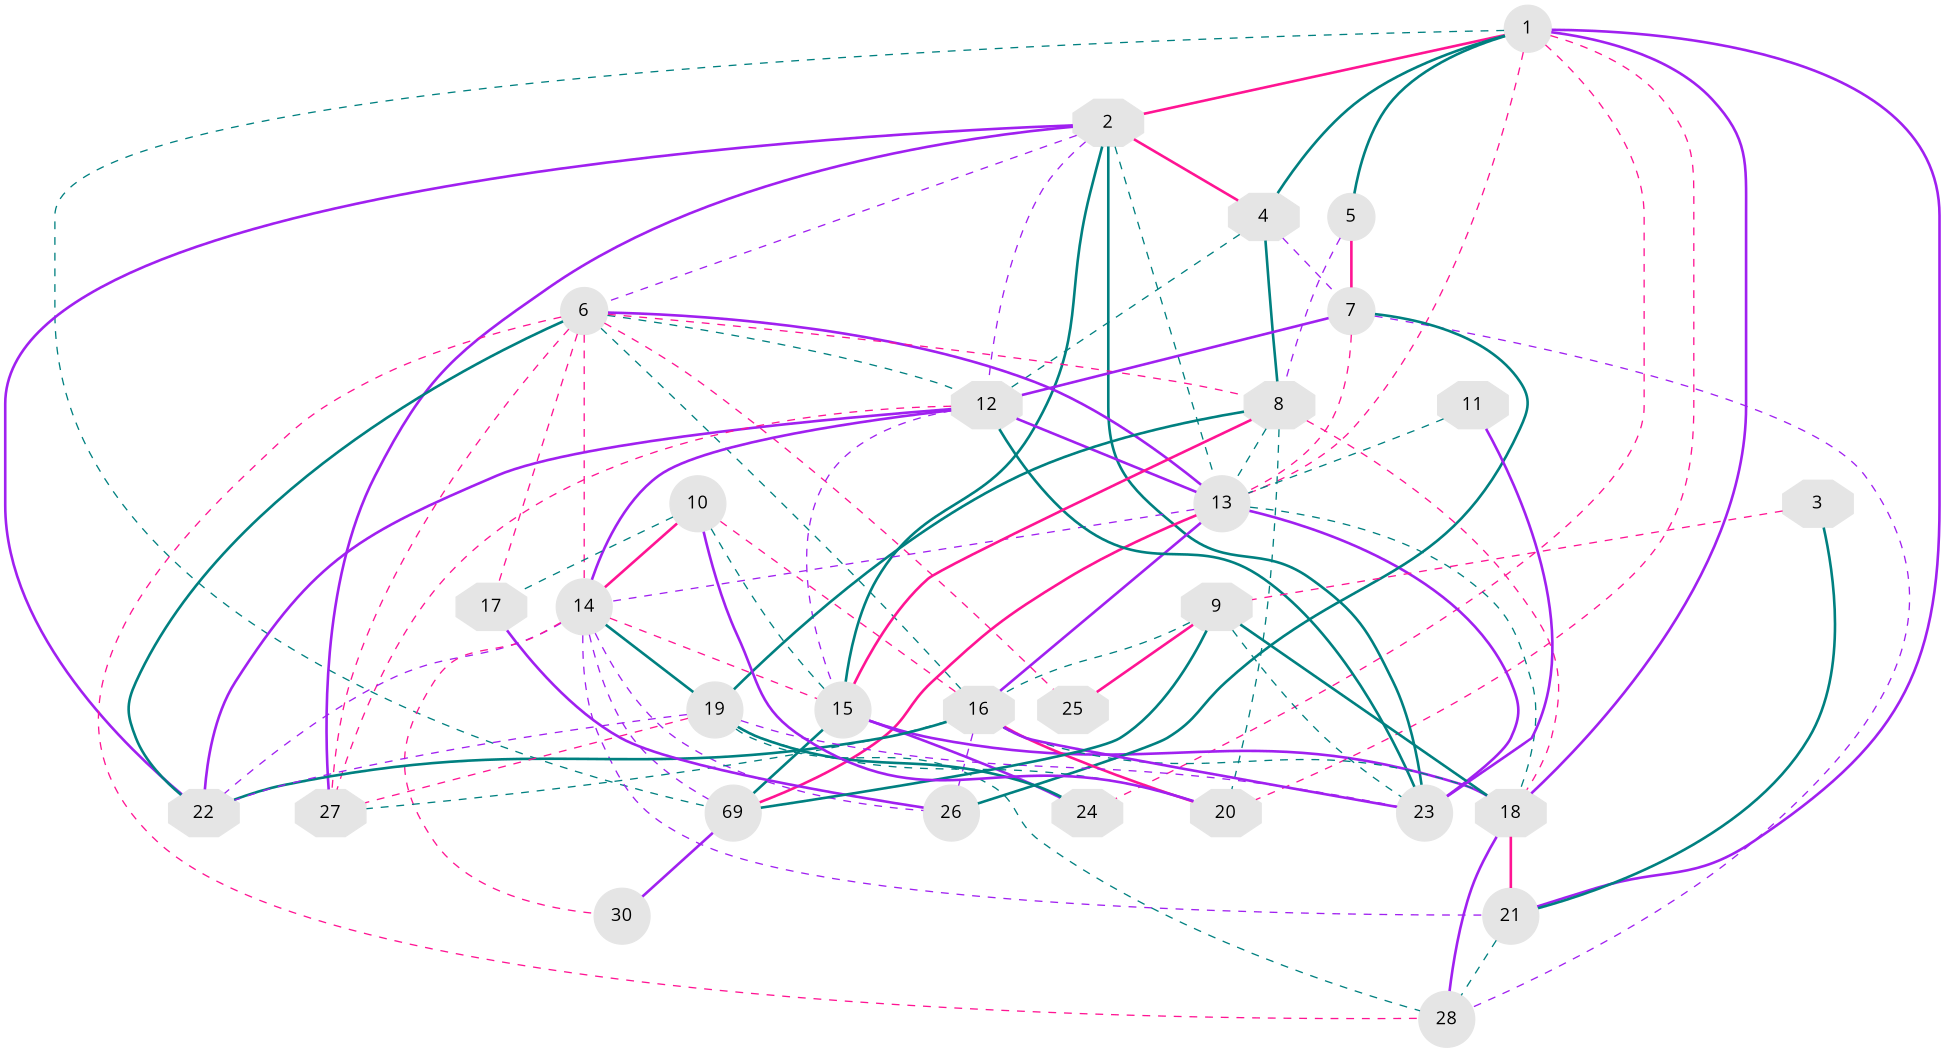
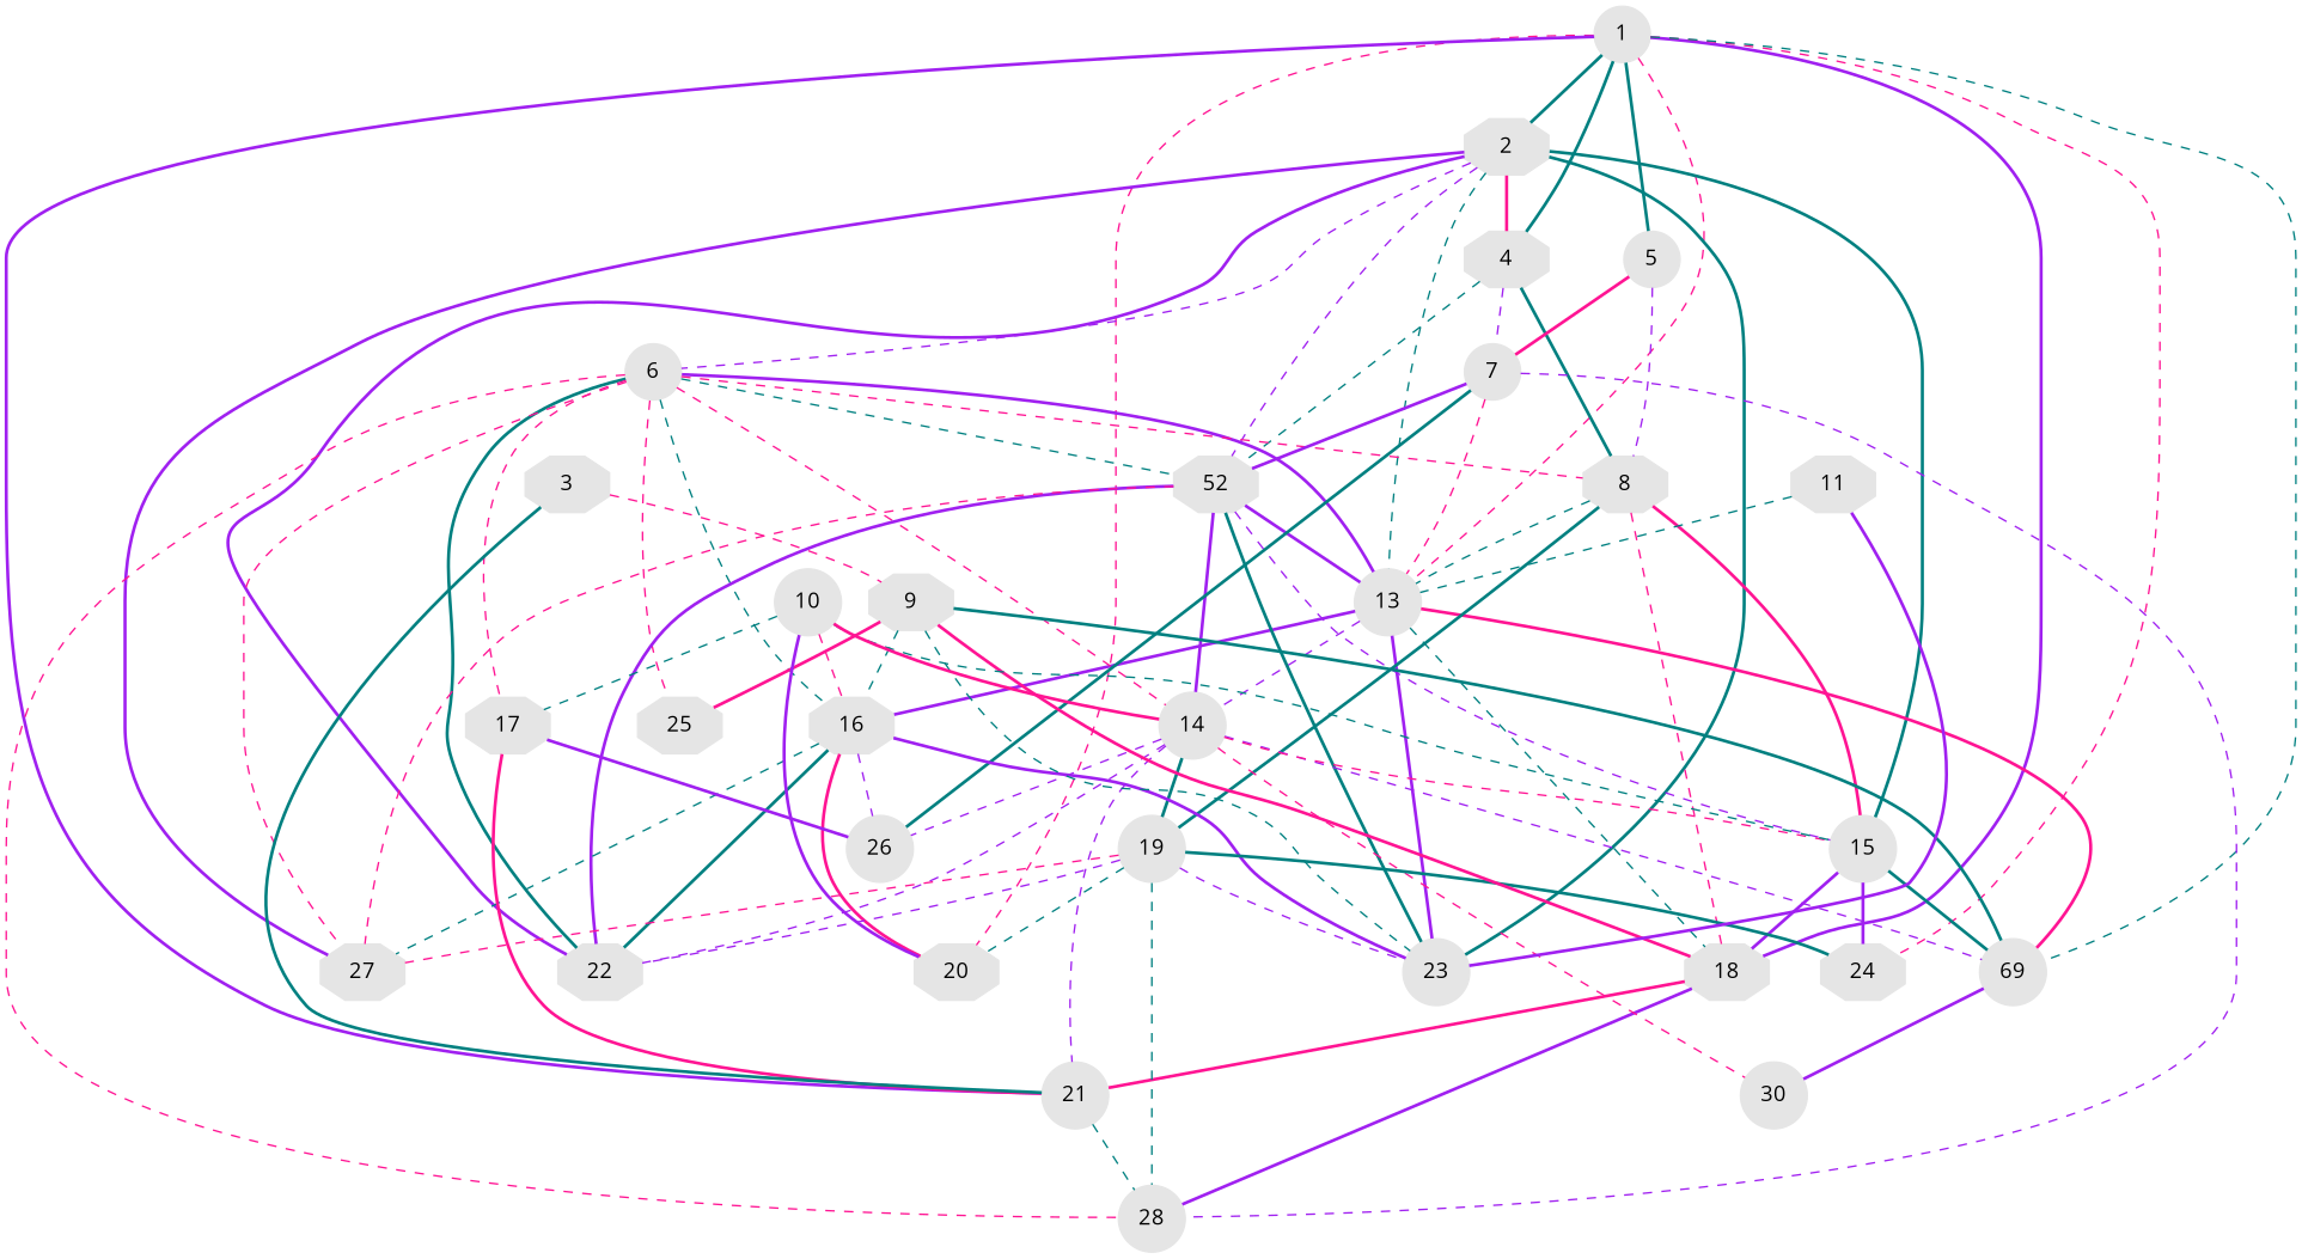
  graph {
    fontname="Open Sans"
    node [color=gray90 fontname="Open Sans" shape=circle style=filled]
    edge [color=teal fontname="Open Sans" style=dashed weight=1.0]
    1
    2 [shape=octagon]
    4 [shape=octagon]
    5
    13
    18 [shape=octagon]
    20 [shape=octagon]
    21
    24 [shape=octagon]
    n10 [label=69]
    6
-   12 [shape=octagon]
+   12 [shape=octagon label=52]
    15
    22 [shape=octagon]
    23
    27 [shape=octagon]
    8 [shape=octagon]
    7
    14
    16 [shape=octagon]
    28
    30
    17 [shape=octagon]
    25 [shape=octagon]
    19
    3 [shape=octagon]
    9 [shape=octagon]
    26
    10
    11 [shape=octagon]
-   1 -- 2 [color=deeppink style=bold]
+   1 -- 2 [style=bold]
    1 -- 4 [style=bold]
    1 -- 5 [style=bold]
    1 -- 13 [color=deeppink]
    1 -- 18 [color=purple style=bold]
    1 -- 20 [color=deeppink weight=2.0]
    1 -- 21 [color=purple style=bold]
    1 -- 24 [color=deeppink]
    1 -- n10
    2 -- 4 [color=deeppink style=bold]
    2 -- 13
    2 -- 6 [color=purple]
    2 -- 12 [color=purple]
    2 -- 15 [style=bold]
    2 -- 22 [color=purple style=bold]
    2 -- 23 [style=bold weight=4.0]
    2 -- 27 [color=purple style=bold]
    4 -- 12 [weight=2.0]
    4 -- 8 [style=bold]
    4 -- 7 [color=purple]
    5 -- 8 [color=purple]
    5 -- 7 [color=deeppink style=bold]
    13 -- 18
    13 -- n10 [color=deeppink style=bold]
    13 -- 23 [color=purple style=bold weight=2.0]
    13 -- 14 [color=purple weight=2.0]
    13 -- 16 [color=purple style=bold weight=3.0]
    18 -- 21 [color=deeppink style=bold]
    18 -- 28 [color=purple style=bold]
    21 -- 28
    n10 -- 30 [color=purple style=bold]
    6 -- 13 [color=purple style=bold]
    6 -- 12
    6 -- 22 [style=bold weight=2.0]
    6 -- 27 [color=deeppink]
    6 -- 8 [color=deeppink]
    6 -- 14 [color=deeppink]
    6 -- 16
    6 -- 28 [color=deeppink]
    6 -- 17 [color=deeppink weight=2.0]
    6 -- 25 [color=deeppink]
    12 -- 13 [color=purple style=bold weight=4.0]
    12 -- 15 [color=purple]
    12 -- 22 [color=purple style=bold]
    12 -- 23 [style=bold]
    12 -- 27 [color=deeppink]
    12 -- 14 [color=purple style=bold weight=2.0]
    15 -- 18 [color=purple style=bold]
    15 -- 24 [color=purple style=bold]
    15 -- n10 [style=bold]
    8 -- 13
    8 -- 18 [color=deeppink]
-   8 -- 20
    8 -- 15 [color=deeppink style=bold]
    8 -- 19 [style=bold weight=2.0]
    7 -- 13 [color=deeppink weight=2.0]
    7 -- 12 [color=purple style=bold]
    7 -- 28 [color=purple]
    7 -- 26 [style=bold]
    14 -- 21 [color=purple weight=2.0]
    14 -- n10 [color=purple]
    14 -- 15 [color=deeppink weight=2.0]
    14 -- 22 [color=purple]
    14 -- 30 [color=deeppink]
    14 -- 19 [style=bold]
    14 -- 26 [color=purple]
-   16 -- 18 [weight=3.0]
    16 -- 20 [color=deeppink style=bold]
    16 -- 22 [style=bold]
    16 -- 23 [color=purple style=bold]
    16 -- 27
    16 -- 26 [color=purple weight=2.0]
+   17 -- 21 [color=deeppink style=bold]
    17 -- 26 [color=purple style=bold]
    19 -- 20
    19 -- 24 [style=bold]
    19 -- 22 [color=purple]
    19 -- 23 [color=purple]
    19 -- 27 [color=deeppink]
    19 -- 28
    3 -- 21 [style=bold]
    3 -- 9 [color=deeppink]
-   9 -- 18 [style=bold]
+   9 -- 18 [color=deeppink style=bold]
    9 -- n10 [style=bold]
    9 -- 23
    9 -- 16 [weight=2.0]
    9 -- 25 [color=deeppink style=bold]
    10 -- 20 [color=purple style=bold]
    10 -- 15
    10 -- 14 [color=deeppink style=bold]
    10 -- 16 [color=deeppink]
    10 -- 17
    11 -- 13
    11 -- 23 [color=purple style=bold]
  }
